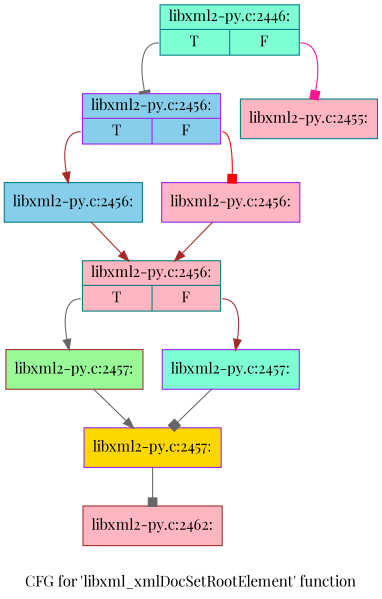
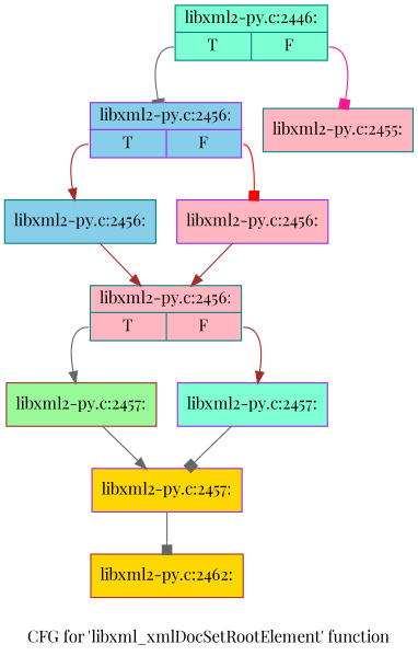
  digraph {
    fontname="Playfair Display"
    label="CFG for 'libxml_xmlDocSetRootElement' function"
    node [color=teal fillcolor=lightpink fontname="Playfair Display" shape=record style=filled]
    edge [arrowhead=normal color=gray40 fontname="Playfair Display"]
    n1 [fillcolor=aquamarine label="{libxml2-py.c:2446:|{<s0>T|<s1>F}}"]
    n2 [color=purple fillcolor=skyblue label="{libxml2-py.c:2456:|{<s0>T|<s1>F}}"]
    n3 [label="{libxml2-py.c:2455:}"]
    n4 [fillcolor=skyblue label="{libxml2-py.c:2456:}"]
    n5 [color=purple label="{libxml2-py.c:2456:}"]
    n6 [label="{libxml2-py.c:2456:|{<s0>T|<s1>F}}"]
-   n7 [color=brown label="{libxml2-py.c:2462:}"]
+   n7 [color=brown fillcolor=gold label="{libxml2-py.c:2462:}"]
    n8 [color=brown fillcolor=palegreen label="{libxml2-py.c:2457:}"]
    n9 [color=purple fillcolor=aquamarine label="{libxml2-py.c:2457:}"]
    n10 [color=purple fillcolor=gold label="{libxml2-py.c:2457:}"]
    n1 -> n2 [arrowhead=tee tailport=s0]
    n1 -> n3 [arrowhead=box color=deeppink tailport=s1]
    n2 -> n4 [color=brown tailport=s0]
    n2 -> n5 [arrowhead=box color=red tailport=s1]
    n4 -> n6 [color=brown]
    n5 -> n6 [color=brown]
    n6 -> n8 [tailport=s0]
    n6 -> n9 [color=brown tailport=s1]
    n8 -> n10
    n9 -> n10 [arrowhead=box]
    n10 -> n7 [arrowhead=box]
  }
